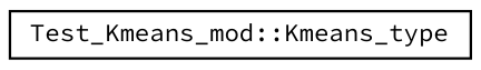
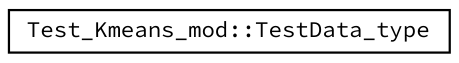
  digraph {
    rankdir=LR
    fontname="Source Code Pro"
-   n1 [color=black fillcolor=white fontname="Source Code Pro" fontsize=10 height=0.2 label="Test_Kmeans_mod::Kmeans_type" shape=record style=filled width=0.4]
+   n1 [color=black fillcolor=white fontname="Source Code Pro" fontsize=10 height=0.2 label="Test_Kmeans_mod::TestData_type" shape=record style=filled width=0.4]
  }
